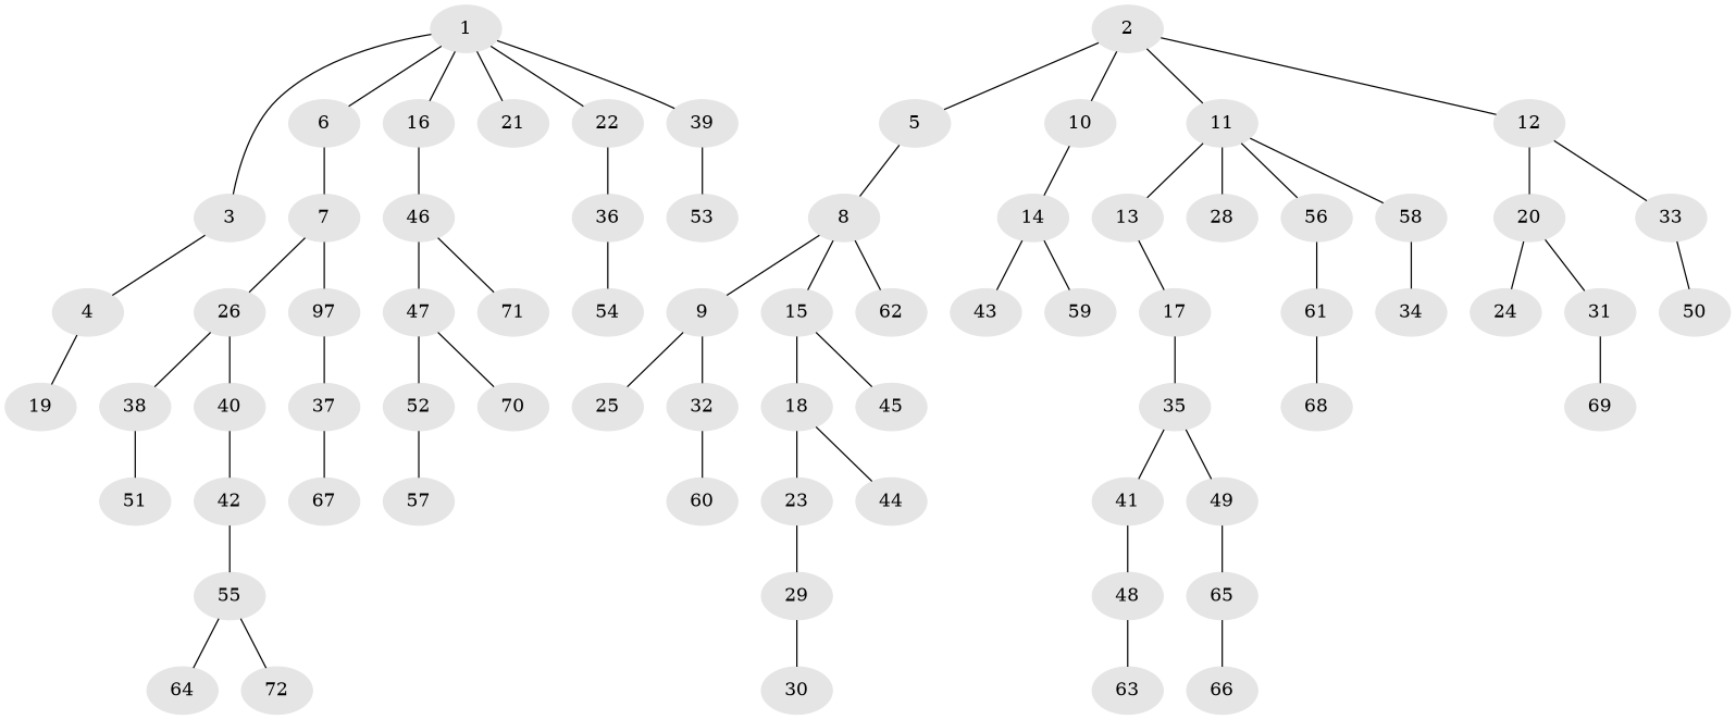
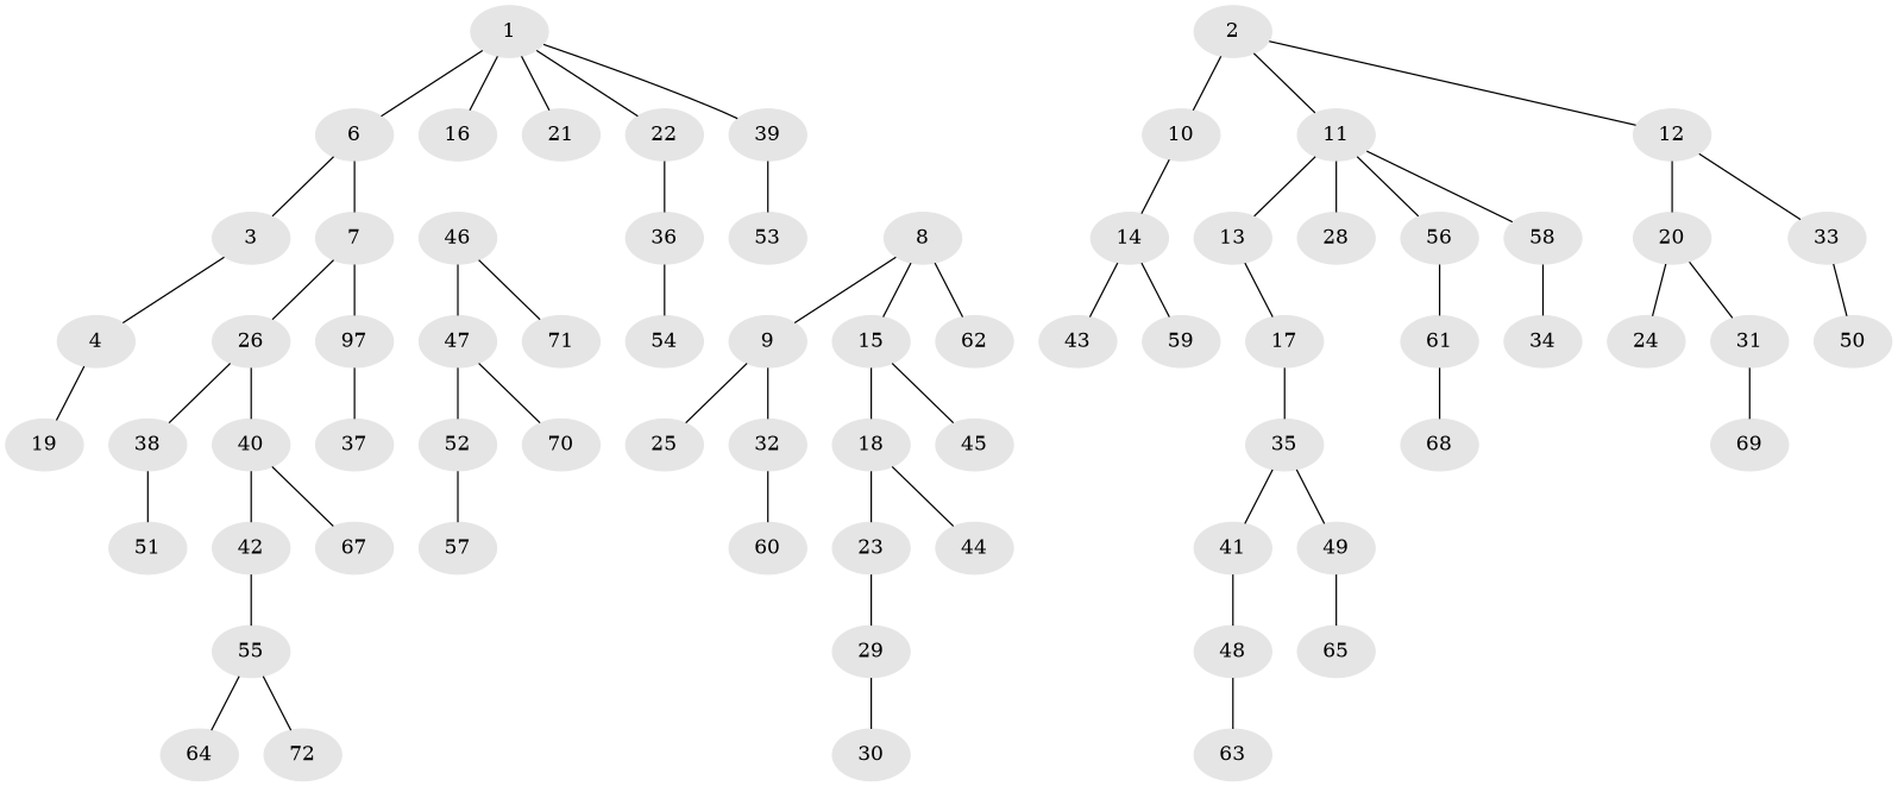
  graph {
    node [color=gray90 style=filled]
    1
    3
    6
    16
    21
    22
    39
    2
-   5
    10
    11
    12
    4
    7
    46
    36
    53
    8
    14
    13
    28
    56
    58
    20
    33
    19
    9
    15
    62
    26
    n31 [label=97]
    38
    40
    37
    25
    32
    18
    45
    60
    43
    59
    17
    61
    34
    24
    31
    50
    35
    23
    44
    47
    71
    41
    49
    29
    69
    54
    30
    51
    42
    67
    48
    65
    55
    63
    64
    72
    52
    70
    57
-   66
    68
-   1 -- 3
+   6 -- 3
    1 -- 6
    1 -- 16
    1 -- 21
    1 -- 22
    1 -- 39
    3 -- 4
    6 -- 7
-   16 -- 46
    22 -- 36
    39 -- 53
-   2 -- 5
    2 -- 10
    2 -- 11
    2 -- 12
-   5 -- 8
    10 -- 14
    11 -- 13
    11 -- 28
    11 -- 56
    11 -- 58
    12 -- 20
    12 -- 33
    4 -- 19
    7 -- 26
    7 -- n31
    46 -- 47
    46 -- 71
    36 -- 54
    8 -- 9
    8 -- 15
    8 -- 62
    14 -- 43
    14 -- 59
    13 -- 17
    56 -- 61
    58 -- 34
    20 -- 24
    20 -- 31
    33 -- 50
    9 -- 25
    9 -- 32
    15 -- 18
    15 -- 45
    26 -- 38
    26 -- 40
    n31 -- 37
    38 -- 51
    40 -- 42
-   37 -- 67
+   40 -- 67
    32 -- 60
    18 -- 23
    18 -- 44
    17 -- 35
    61 -- 68
    31 -- 69
    35 -- 41
    35 -- 49
    23 -- 29
    47 -- 52
    47 -- 70
    41 -- 48
    49 -- 65
    29 -- 30
    42 -- 55
    48 -- 63
-   65 -- 66
    55 -- 64
    55 -- 72
    52 -- 57
  }
